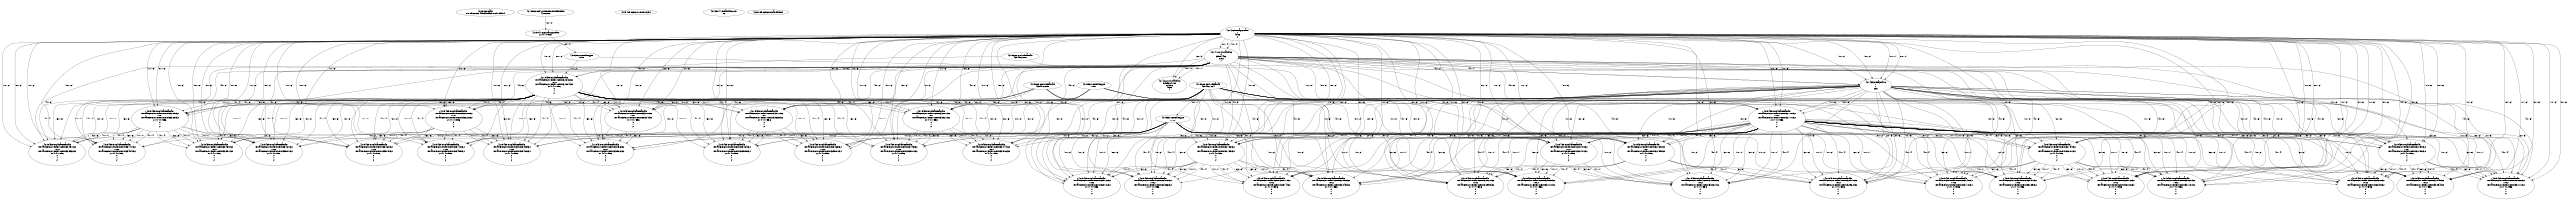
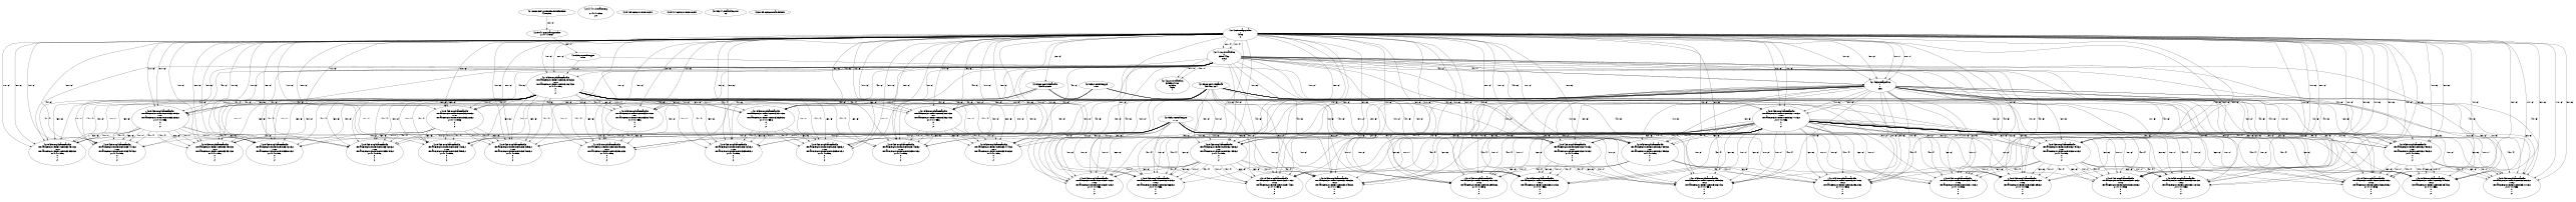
  digraph {
-   n1 [label="4213792.main\n0108f13e6524a9cabebf6be1eb7d9f1d"]
    n2 [label="4214265.HeapCreate\n1\n4096\n0"]
    n3 [label="4214116.VirtualAlloc\n0\n33554432\n8192\n1"]
    n4 [label="4214222.VirtualAlloc\n3255304192\n61536\n4096\n4"]
    n5 [label="4219439.DuplicateHandle\nretval_GetCurrentProcess_32846_32\n1000\nretval_GetCurrentProcess_32864_32\n2147417556\n0\n1\n2"]
    n6 [label="4219439.DuplicateHandle\nretval_GetCurrentProcess_33310_32\n1001\nretval_GetCurrentProcess_33324_32\n2147417556\n0\n1\n2"]
    n7 [label="4219439.DuplicateHandle\nretval_GetCurrentProcess_33456_32\n1002\nretval_GetCurrentProcess_33566_32\n2147417556\n0\n1\n2"]
    n8 [label="4219439.DuplicateHandle\nretval_GetCurrentProcess_33288_32\n1001\nretval_GetCurrentProcess_33322_32\n2147417556\n0\n1\n2"]
    n9 [label="4219439.DuplicateHandle\nretval_GetCurrentProcess_33460_32\n1002\nretval_GetCurrentProcess_33579_32\n2147417556\n0\n1\n2"]
    n10 [label="4219439.DuplicateHandle\nretval_GetCurrentProcess_33289_32\n1001\nretval_GetCurrentProcess_33323_32\n2147417556\n0\n1\n2"]
    n11 [label="4214333.HeapAlloc\n1\n1\n256"]
    n12 [label="4219439.DuplicateHandle\nretval_GetCurrentProcess_32770_32\n1000\nretval_GetCurrentProcess_32771_32\n2147417556\n0\n1\n2"]
    n13 [label="4219439.DuplicateHandle\nretval_GetCurrentProcess_32788_32\n1001\nretval_GetCurrentProcess_32793_32\n2147417556\n0\n1\n2"]
    n14 [label="4219439.DuplicateHandle\nretval_GetCurrentProcess_32916_32\n1002\nretval_GetCurrentProcess_32972_32\n2147417556\n0\n1\n2"]
    n15 [label="4219439.DuplicateHandle\nretval_GetCurrentProcess_32917_32\n1002\nretval_GetCurrentProcess_32974_32\n2147417556\n0\n1\n2"]
    n16 [label="4219439.DuplicateHandle\nretval_GetCurrentProcess_32790_32\n1001\nretval_GetCurrentProcess_32796_32\n2147417556\n0\n1\n2"]
    n17 [label="4219439.DuplicateHandle\nretval_GetCurrentProcess_32926_32\n1002\nretval_GetCurrentProcess_33011_32\n2147417556\n0\n1\n2"]
    n18 [label="4219439.DuplicateHandle\nretval_GetCurrentProcess_32913_32\n1002\nretval_GetCurrentProcess_32966_32\n2147417556\n0\n1\n2"]
    n19 [label="4219439.DuplicateHandle\nretval_GetCurrentProcess_32930_32\n1002\nretval_GetCurrentProcess_33029_32\n2147417556\n0\n1\n2"]
    n20 [label="4219439.DuplicateHandle\nretval_GetCurrentProcess_32936_32\n1002\nretval_GetCurrentProcess_33045_32\n2147417556\n0\n1\n2"]
    n21 [label="4219439.DuplicateHandle\nretval_GetCurrentProcess_32789_32\n1001\nretval_GetCurrentProcess_32795_32\n2147417556\n0\n1\n2"]
    n22 [label="4219439.DuplicateHandle\nretval_GetCurrentProcess_32919_32\n1002\nretval_GetCurrentProcess_32982_32\n2147417556\n0\n1\n2"]
    n23 [label="4219439.DuplicateHandle\nretval_GetCurrentProcess_32921_32\n1002\nretval_GetCurrentProcess_32993_32\n2147417556\n0\n1\n2"]
    n24 [label="4219439.DuplicateHandle\nretval_GetCurrentProcess_32945_32\n1002\nretval_GetCurrentProcess_33054_32\n2147417556\n0\n1\n2"]
    n25 [label="4219439.DuplicateHandle\nretval_GetCurrentProcess_32794_32\n1001\nretval_GetCurrentProcess_32801_32\n2147417556\n0\n1\n2"]
    n26 [label="4219439.DuplicateHandle\nretval_GetCurrentProcess_32976_32\n1002\nretval_GetCurrentProcess_33080_32\n2147417556\n0\n1\n2"]
    n27 [label="4219439.DuplicateHandle\nretval_GetCurrentProcess_32991_32\n1002\nretval_GetCurrentProcess_33089_32\n2147417556\n0\n1\n2"]
    n28 [label="4219439.DuplicateHandle\nretval_GetCurrentProcess_33060_32\n1002\nretval_GetCurrentProcess_33118_32\n2147417556\n0\n1\n2"]
    n29 [label="4219439.DuplicateHandle\nretval_GetCurrentProcess_32791_32\n1001\nretval_GetCurrentProcess_32797_32\n2147417556\n0\n1\n2"]
    n30 [label="4219439.DuplicateHandle\nretval_GetCurrentProcess_32955_32\n1002\nretval_GetCurrentProcess_33067_32\n2147417556\n0\n1\n2"]
    n31 [label="4219439.DuplicateHandle\nretval_GetCurrentProcess_32965_32\n1002\nretval_GetCurrentProcess_33072_32\n2147417556\n0\n1\n2"]
    n32 [label="4219439.DuplicateHandle\nretval_GetCurrentProcess_33040_32\n1002\nretval_GetCurrentProcess_33110_32\n2147417556\n0\n1\n2"]
    n33 [label="4219439.DuplicateHandle\nretval_GetCurrentProcess_33439_32\n1002\nretval_GetCurrentProcess_33486_32\n2147417556\n0\n1\n2"]
    n34 [label="4219439.DuplicateHandle\nretval_GetCurrentProcess_33442_32\n1002\nretval_GetCurrentProcess_33499_32\n2147417556\n0\n1\n2"]
    n35 [label="4219439.DuplicateHandle\nretval_GetCurrentProcess_33450_32\n1002\nretval_GetCurrentProcess_33531_32\n2147417556\n0\n1\n2"]
    n36 [label="4219439.DuplicateHandle\nretval_GetCurrentProcess_33451_32\n1002\nretval_GetCurrentProcess_33533_32\n2147417556\n0\n1\n2"]
    n37 [label="4219439.DuplicateHandle\nretval_GetCurrentProcess_33441_32\n1002\nretval_GetCurrentProcess_33494_32\n2147417556\n0\n1\n2"]
    n38 [label="4219439.DuplicateHandle\nretval_GetCurrentProcess_33287_32\n1001\nretval_GetCurrentProcess_33321_32\n2147417556\n0\n1\n2"]
    n39 [label="4219439.DuplicateHandle\nretval_GetCurrentProcess_33443_32\n1002\nretval_GetCurrentProcess_33501_32\n2147417556\n0\n1\n2"]
    n40 [label="4219439.DuplicateHandle\nretval_GetCurrentProcess_33461_32\n1002\nretval_GetCurrentProcess_33581_32\n2147417556\n0\n1\n2"]
    n41 [label="4219439.DuplicateHandle\nretval_GetCurrentProcess_33444_32\n1002\nretval_GetCurrentProcess_33516_32\n2147417556\n0\n1\n2"]
    n42 [label="4219439.DuplicateHandle\nretval_GetCurrentProcess_33311_32\n1001\nretval_GetCurrentProcess_33325_32\n2147417556\n0\n1\n2"]
    n43 [label="4219439.DuplicateHandle\nretval_GetCurrentProcess_33463_32\n1002\nretval_GetCurrentProcess_33587_32\n2147417556\n0\n1\n2"]
    n44 [label="4219439.DuplicateHandle\nretval_GetCurrentProcess_33464_32\n1002\nretval_GetCurrentProcess_33589_32\n2147417556\n0\n1\n2"]
    n45 [label="4218869.GetSystemTimeAsFileTime\n4288292"]
    n46 [label="4219047.GetStartupInfoA\n2147417564"]
    n47 [label="4219392.GetFileType\n1000"]
-   n49 [label="4219368.GetStdHandle\n4294967286"]
+   n48 [label="4214147.VirtualQuery\n\n2147417352\n28"]
    n50 [label="4219405.GetCurrentProcess\n"]
+   n51 [label="4219414.GetCurrentProcess\n"]
    n52 [label="4219368.GetStdHandle\n4294967285"]
    n53 [label="4219392.GetFileType\n1001"]
    n54 [label="4219368.GetStdHandle\n4294967224"]
    n55 [label="4219392.GetFileType\n1002"]
    n56 [label="4219524.SetHandleCount\n32"]
    n57 [label="4220059.GetCommandLineA\n"]
    n2 -> n3 [label="(1-->4)"]
    n2 -> n3 [label="(0-->4)"]
-   n2 -> n4 [label="(2-->3)"]
+   n2 -> n52 [label="(2-->3)"]
    n2 -> n5 [label="(1-->6)"]
    n2 -> n5 [label="(0-->6)"]
    n2 -> n6 [label="(1-->6)"]
    n2 -> n6 [label="(0-->6)"]
    n2 -> n7 [label="(1-->6)"]
    n2 -> n7 [label="(0-->6)"]
    n2 -> n8 [label="(1-->6)"]
    n2 -> n8 [label="(0-->6)"]
    n2 -> n9 [label="(1-->6)"]
    n2 -> n9 [label="(0-->6)"]
    n2 -> n10 [label="(1-->6)"]
    n2 -> n10 [label="(0-->6)"]
    n2 -> n11 [label="(1-->1)"]
    n2 -> n11 [label="(0-->1)"]
    n2 -> n11 [label="(1-->2)"]
    n2 -> n11 [label="(0-->2)"]
    n2 -> n12 [label="(1-->6)"]
    n2 -> n12 [label="(0-->6)"]
    n2 -> n13 [label="(1-->6)"]
    n2 -> n13 [label="(0-->6)"]
    n2 -> n14 [label="(1-->6)"]
    n2 -> n14 [label="(0-->6)"]
    n2 -> n15 [label="(1-->6)"]
    n2 -> n15 [label="(0-->6)"]
    n2 -> n16 [label="(1-->6)"]
    n2 -> n16 [label="(0-->6)"]
    n2 -> n17 [label="(1-->6)"]
    n2 -> n17 [label="(0-->6)"]
    n2 -> n18 [label="(1-->6)"]
    n2 -> n18 [label="(0-->6)"]
    n2 -> n19 [label="(1-->6)"]
    n2 -> n19 [label="(0-->6)"]
    n2 -> n20 [label="(1-->6)"]
    n2 -> n20 [label="(0-->6)"]
    n2 -> n21 [label="(1-->6)"]
    n2 -> n21 [label="(0-->6)"]
    n2 -> n22 [label="(1-->6)"]
    n2 -> n22 [label="(0-->6)"]
    n2 -> n23 [label="(1-->6)"]
    n2 -> n23 [label="(0-->6)"]
    n2 -> n24 [label="(1-->6)"]
    n2 -> n24 [label="(0-->6)"]
    n2 -> n25 [label="(1-->6)"]
    n2 -> n25 [label="(0-->6)"]
    n2 -> n26 [label="(1-->6)"]
    n2 -> n26 [label="(0-->6)"]
    n2 -> n27 [label="(1-->6)"]
    n2 -> n27 [label="(0-->6)"]
    n2 -> n28 [label="(1-->6)"]
    n2 -> n28 [label="(0-->6)"]
    n2 -> n29 [label="(1-->6)"]
    n2 -> n29 [label="(0-->6)"]
    n2 -> n30 [label="(1-->6)"]
    n2 -> n30 [label="(0-->6)"]
    n2 -> n31 [label="(1-->6)"]
    n2 -> n31 [label="(0-->6)"]
    n2 -> n32 [label="(1-->6)"]
    n2 -> n32 [label="(0-->6)"]
    n2 -> n33 [label="(1-->6)"]
    n2 -> n33 [label="(0-->6)"]
    n2 -> n34 [label="(1-->6)"]
    n2 -> n34 [label="(0-->6)"]
    n2 -> n35 [label="(1-->6)"]
    n2 -> n35 [label="(0-->6)"]
    n2 -> n36 [label="(1-->6)"]
    n2 -> n36 [label="(0-->6)"]
    n2 -> n37 [label="(1-->6)"]
    n2 -> n37 [label="(0-->6)"]
    n2 -> n38 [label="(1-->6)"]
    n2 -> n38 [label="(0-->6)"]
    n2 -> n39 [label="(1-->6)"]
    n2 -> n39 [label="(0-->6)"]
    n2 -> n40 [label="(1-->6)"]
    n2 -> n40 [label="(0-->6)"]
    n2 -> n41 [label="(1-->6)"]
    n2 -> n41 [label="(0-->6)"]
    n2 -> n42 [label="(1-->6)"]
    n2 -> n42 [label="(0-->6)"]
    n2 -> n43 [label="(1-->6)"]
    n2 -> n43 [label="(0-->6)"]
    n2 -> n44 [label="(1-->6)"]
    n2 -> n44 [label="(0-->6)"]
    n3 -> n4 [label="(0-->1)"]
    n3 -> n4 [label="(0-->0)"]
    n3 -> n5 [label="(4-->6)"]
    n3 -> n6 [label="(4-->6)"]
    n3 -> n7 [label="(4-->6)"]
    n3 -> n8 [label="(4-->6)"]
    n3 -> n9 [label="(4-->6)"]
    n3 -> n10 [label="(4-->6)"]
    n3 -> n11 [label="(4-->1)"]
    n3 -> n11 [label="(4-->2)"]
    n3 -> n12 [label="(4-->6)"]
    n3 -> n13 [label="(4-->6)"]
    n3 -> n14 [label="(4-->6)"]
    n3 -> n15 [label="(4-->6)"]
    n3 -> n16 [label="(4-->6)"]
    n3 -> n17 [label="(4-->6)"]
    n3 -> n18 [label="(4-->6)"]
    n3 -> n19 [label="(4-->6)"]
    n3 -> n20 [label="(4-->6)"]
    n3 -> n21 [label="(4-->6)"]
    n3 -> n22 [label="(4-->6)"]
    n3 -> n23 [label="(4-->6)"]
    n3 -> n24 [label="(4-->6)"]
    n3 -> n25 [label="(4-->6)"]
    n3 -> n26 [label="(4-->6)"]
    n3 -> n27 [label="(4-->6)"]
    n3 -> n28 [label="(4-->6)"]
    n3 -> n29 [label="(4-->6)"]
    n3 -> n30 [label="(4-->6)"]
    n3 -> n31 [label="(4-->6)"]
    n3 -> n32 [label="(4-->6)"]
    n3 -> n33 [label="(4-->6)"]
    n3 -> n34 [label="(4-->6)"]
    n3 -> n35 [label="(4-->6)"]
    n3 -> n36 [label="(4-->6)"]
    n3 -> n37 [label="(4-->6)"]
    n3 -> n38 [label="(4-->6)"]
    n3 -> n39 [label="(4-->6)"]
    n3 -> n40 [label="(4-->6)"]
    n3 -> n41 [label="(4-->6)"]
    n3 -> n42 [label="(4-->6)"]
    n3 -> n43 [label="(4-->6)"]
    n3 -> n44 [label="(4-->6)"]
    n5 -> n6 [label="(4-->4)"]
    n5 -> n6 [label="(6-->6)"]
    n5 -> n6 [label="(7-->7)"]
    n5 -> n7 [label="(4-->4)"]
    n5 -> n7 [label="(6-->6)"]
    n5 -> n7 [label="(7-->7)"]
    n5 -> n8 [label="(4-->4)"]
    n5 -> n8 [label="(6-->6)"]
    n5 -> n8 [label="(7-->7)"]
    n5 -> n9 [label="(4-->4)"]
    n5 -> n9 [label="(6-->6)"]
    n5 -> n9 [label="(7-->7)"]
    n5 -> n10 [label="(4-->4)"]
    n5 -> n10 [label="(6-->6)"]
    n5 -> n10 [label="(7-->7)"]
    n5 -> n33 [label="(4-->4)"]
    n5 -> n33 [label="(6-->6)"]
    n5 -> n33 [label="(7-->7)"]
    n5 -> n34 [label="(4-->4)"]
    n5 -> n34 [label="(6-->6)"]
    n5 -> n34 [label="(7-->7)"]
    n5 -> n35 [label="(4-->4)"]
    n5 -> n35 [label="(6-->6)"]
    n5 -> n35 [label="(7-->7)"]
    n5 -> n36 [label="(4-->4)"]
    n5 -> n36 [label="(6-->6)"]
    n5 -> n36 [label="(7-->7)"]
    n5 -> n37 [label="(4-->4)"]
    n5 -> n37 [label="(6-->6)"]
    n5 -> n37 [label="(7-->7)"]
    n5 -> n38 [label="(4-->4)"]
    n5 -> n38 [label="(6-->6)"]
    n5 -> n38 [label="(7-->7)"]
    n5 -> n39 [label="(4-->4)"]
    n5 -> n39 [label="(6-->6)"]
    n5 -> n39 [label="(7-->7)"]
    n5 -> n40 [label="(4-->4)"]
    n5 -> n40 [label="(6-->6)"]
    n5 -> n40 [label="(7-->7)"]
    n5 -> n41 [label="(4-->4)"]
    n5 -> n41 [label="(6-->6)"]
    n5 -> n41 [label="(7-->7)"]
    n5 -> n42 [label="(4-->4)"]
    n5 -> n42 [label="(6-->6)"]
    n5 -> n42 [label="(7-->7)"]
    n5 -> n43 [label="(4-->4)"]
    n5 -> n43 [label="(6-->6)"]
    n5 -> n43 [label="(7-->7)"]
    n5 -> n44 [label="(4-->4)"]
    n5 -> n44 [label="(6-->6)"]
    n5 -> n44 [label="(7-->7)"]
    n6 -> n7 [label="(4-->4)"]
    n6 -> n7 [label="(6-->6)"]
    n6 -> n7 [label="(7-->7)"]
    n8 -> n9 [label="(4-->4)"]
    n8 -> n9 [label="(6-->6)"]
    n8 -> n9 [label="(7-->7)"]
    n8 -> n33 [label="(4-->4)"]
    n8 -> n33 [label="(6-->6)"]
    n8 -> n33 [label="(7-->7)"]
    n8 -> n34 [label="(4-->4)"]
    n8 -> n34 [label="(6-->6)"]
    n8 -> n34 [label="(7-->7)"]
    n10 -> n35 [label="(4-->4)"]
    n10 -> n35 [label="(6-->6)"]
    n10 -> n35 [label="(7-->7)"]
    n10 -> n36 [label="(4-->4)"]
    n10 -> n36 [label="(6-->6)"]
    n10 -> n36 [label="(7-->7)"]
    n10 -> n37 [label="(4-->4)"]
    n10 -> n37 [label="(6-->6)"]
    n10 -> n37 [label="(7-->7)"]
    n10 -> n40 [label="(4-->4)"]
    n10 -> n40 [label="(6-->6)"]
    n10 -> n40 [label="(7-->7)"]
    n11 -> n12 [label="(1-->6)"]
    n11 -> n12 [label="(2-->6)"]
    n11 -> n13 [label="(1-->6)"]
    n11 -> n13 [label="(2-->6)"]
    n11 -> n14 [label="(1-->6)"]
    n11 -> n14 [label="(2-->6)"]
    n11 -> n15 [label="(1-->6)"]
    n11 -> n15 [label="(2-->6)"]
    n11 -> n16 [label="(1-->6)"]
    n11 -> n16 [label="(2-->6)"]
    n11 -> n17 [label="(1-->6)"]
    n11 -> n17 [label="(2-->6)"]
    n11 -> n18 [label="(1-->6)"]
    n11 -> n18 [label="(2-->6)"]
    n11 -> n19 [label="(1-->6)"]
    n11 -> n19 [label="(2-->6)"]
    n11 -> n20 [label="(1-->6)"]
    n11 -> n20 [label="(2-->6)"]
    n11 -> n21 [label="(1-->6)"]
    n11 -> n21 [label="(2-->6)"]
    n11 -> n22 [label="(1-->6)"]
    n11 -> n22 [label="(2-->6)"]
    n11 -> n23 [label="(1-->6)"]
    n11 -> n23 [label="(2-->6)"]
    n11 -> n24 [label="(1-->6)"]
    n11 -> n24 [label="(2-->6)"]
    n11 -> n25 [label="(1-->6)"]
    n11 -> n25 [label="(2-->6)"]
    n11 -> n26 [label="(1-->6)"]
    n11 -> n26 [label="(2-->6)"]
    n11 -> n27 [label="(1-->6)"]
    n11 -> n27 [label="(2-->6)"]
    n11 -> n28 [label="(1-->6)"]
    n11 -> n28 [label="(2-->6)"]
    n11 -> n29 [label="(1-->6)"]
    n11 -> n29 [label="(2-->6)"]
    n11 -> n30 [label="(1-->6)"]
    n11 -> n30 [label="(2-->6)"]
    n11 -> n31 [label="(1-->6)"]
    n11 -> n31 [label="(2-->6)"]
    n11 -> n32 [label="(1-->6)"]
    n11 -> n32 [label="(2-->6)"]
    n12 -> n13 [label="(4-->4)"]
    n12 -> n13 [label="(6-->6)"]
    n12 -> n13 [label="(7-->7)"]
    n12 -> n14 [label="(4-->4)"]
    n12 -> n14 [label="(6-->6)"]
    n12 -> n14 [label="(7-->7)"]
    n12 -> n15 [label="(4-->4)"]
    n12 -> n15 [label="(6-->6)"]
    n12 -> n15 [label="(7-->7)"]
    n12 -> n16 [label="(4-->4)"]
    n12 -> n16 [label="(6-->6)"]
    n12 -> n16 [label="(7-->7)"]
    n12 -> n17 [label="(4-->4)"]
    n12 -> n17 [label="(6-->6)"]
    n12 -> n17 [label="(7-->7)"]
    n12 -> n18 [label="(4-->4)"]
    n12 -> n18 [label="(6-->6)"]
    n12 -> n18 [label="(7-->7)"]
    n12 -> n19 [label="(4-->4)"]
    n12 -> n19 [label="(6-->6)"]
    n12 -> n19 [label="(7-->7)"]
    n12 -> n20 [label="(4-->4)"]
    n12 -> n20 [label="(6-->6)"]
    n12 -> n20 [label="(7-->7)"]
    n12 -> n21 [label="(4-->4)"]
    n12 -> n21 [label="(6-->6)"]
    n12 -> n21 [label="(7-->7)"]
    n12 -> n22 [label="(4-->4)"]
    n12 -> n22 [label="(6-->6)"]
    n12 -> n22 [label="(7-->7)"]
    n12 -> n23 [label="(4-->4)"]
    n12 -> n23 [label="(6-->6)"]
    n12 -> n23 [label="(7-->7)"]
    n12 -> n24 [label="(4-->4)"]
    n12 -> n24 [label="(6-->6)"]
    n12 -> n24 [label="(7-->7)"]
    n12 -> n25 [label="(4-->4)"]
    n12 -> n25 [label="(6-->6)"]
    n12 -> n25 [label="(7-->7)"]
    n12 -> n26 [label="(4-->4)"]
    n12 -> n26 [label="(6-->6)"]
    n12 -> n26 [label="(7-->7)"]
    n12 -> n27 [label="(4-->4)"]
    n12 -> n27 [label="(6-->6)"]
    n12 -> n27 [label="(7-->7)"]
    n12 -> n28 [label="(4-->4)"]
    n12 -> n28 [label="(6-->6)"]
    n12 -> n28 [label="(7-->7)"]
    n12 -> n29 [label="(4-->4)"]
    n12 -> n29 [label="(6-->6)"]
    n12 -> n29 [label="(7-->7)"]
    n12 -> n30 [label="(4-->4)"]
    n12 -> n30 [label="(6-->6)"]
    n12 -> n30 [label="(7-->7)"]
    n12 -> n31 [label="(4-->4)"]
    n12 -> n31 [label="(6-->6)"]
    n12 -> n31 [label="(7-->7)"]
    n12 -> n32 [label="(4-->4)"]
    n12 -> n32 [label="(6-->6)"]
    n12 -> n32 [label="(7-->7)"]
    n13 -> n14 [label="(4-->4)"]
    n13 -> n14 [label="(6-->6)"]
    n13 -> n14 [label="(7-->7)"]
    n13 -> n15 [label="(4-->4)"]
    n13 -> n15 [label="(6-->6)"]
    n13 -> n15 [label="(7-->7)"]
    n13 -> n18 [label="(4-->4)"]
    n13 -> n18 [label="(6-->6)"]
    n13 -> n18 [label="(7-->7)"]
    n13 -> n20 [label="(4-->4)"]
    n13 -> n20 [label="(6-->6)"]
    n13 -> n20 [label="(7-->7)"]
    n16 -> n17 [label="(4-->4)"]
    n16 -> n17 [label="(6-->6)"]
    n16 -> n17 [label="(7-->7)"]
    n16 -> n19 [label="(4-->4)"]
    n16 -> n19 [label="(6-->6)"]
    n16 -> n19 [label="(7-->7)"]
    n16 -> n24 [label="(4-->4)"]
    n16 -> n24 [label="(6-->6)"]
    n16 -> n24 [label="(7-->7)"]
    n21 -> n22 [label="(4-->4)"]
    n21 -> n22 [label="(6-->6)"]
    n21 -> n22 [label="(7-->7)"]
    n21 -> n23 [label="(4-->4)"]
    n21 -> n23 [label="(6-->6)"]
    n21 -> n23 [label="(7-->7)"]
    n25 -> n26 [label="(4-->4)"]
    n25 -> n26 [label="(6-->6)"]
    n25 -> n26 [label="(7-->7)"]
    n25 -> n27 [label="(4-->4)"]
    n25 -> n27 [label="(6-->6)"]
    n25 -> n27 [label="(7-->7)"]
    n25 -> n28 [label="(4-->4)"]
    n25 -> n28 [label="(6-->6)"]
    n25 -> n28 [label="(7-->7)"]
    n25 -> n32 [label="(4-->4)"]
    n25 -> n32 [label="(6-->6)"]
    n25 -> n32 [label="(7-->7)"]
    n29 -> n30 [label="(4-->4)"]
    n29 -> n30 [label="(6-->6)"]
    n29 -> n30 [label="(7-->7)"]
    n29 -> n31 [label="(4-->4)"]
    n29 -> n31 [label="(6-->6)"]
    n29 -> n31 [label="(7-->7)"]
    n38 -> n39 [label="(4-->4)"]
    n38 -> n39 [label="(6-->6)"]
    n38 -> n39 [label="(7-->7)"]
    n38 -> n41 [label="(4-->4)"]
    n38 -> n41 [label="(6-->6)"]
    n38 -> n41 [label="(7-->7)"]
    n42 -> n43 [label="(4-->4)"]
    n42 -> n43 [label="(6-->6)"]
    n42 -> n43 [label="(7-->7)"]
    n42 -> n44 [label="(4-->4)"]
    n42 -> n44 [label="(6-->6)"]
    n42 -> n44 [label="(7-->7)"]
    n45 -> n46 [label="(0-->0)"]
    n46 -> n47 [label="(0-->1)"]
    n47 -> n5 [label="(1-->2)"]
    n47 -> n12 [label="(1-->2)"]
-   n49 -> n5 [label="(0-->2)"]
-   n49 -> n12 [label="(0-->2)"]
    n52 -> n6 [label="(0-->2)"]
    n52 -> n8 [label="(0-->2)"]
    n52 -> n10 [label="(0-->2)"]
    n52 -> n13 [label="(0-->2)"]
    n52 -> n16 [label="(0-->2)"]
    n52 -> n21 [label="(0-->2)"]
    n52 -> n25 [label="(0-->2)"]
    n52 -> n29 [label="(0-->2)"]
    n52 -> n38 [label="(0-->2)"]
    n52 -> n42 [label="(0-->2)"]
    n53 -> n6 [label="(1-->2)"]
    n53 -> n8 [label="(1-->2)"]
    n53 -> n10 [label="(1-->2)"]
    n53 -> n13 [label="(1-->2)"]
    n53 -> n16 [label="(1-->2)"]
    n53 -> n21 [label="(1-->2)"]
    n53 -> n25 [label="(1-->2)"]
    n53 -> n29 [label="(1-->2)"]
    n53 -> n38 [label="(1-->2)"]
    n53 -> n42 [label="(1-->2)"]
    n54 -> n7 [label="(0-->2)"]
    n54 -> n9 [label="(0-->2)"]
    n54 -> n14 [label="(0-->2)"]
    n54 -> n15 [label="(0-->2)"]
    n54 -> n17 [label="(0-->2)"]
    n54 -> n18 [label="(0-->2)"]
    n54 -> n19 [label="(0-->2)"]
    n54 -> n20 [label="(0-->2)"]
    n54 -> n22 [label="(0-->2)"]
    n54 -> n23 [label="(0-->2)"]
    n54 -> n24 [label="(0-->2)"]
    n54 -> n26 [label="(0-->2)"]
    n54 -> n27 [label="(0-->2)"]
    n54 -> n28 [label="(0-->2)"]
    n54 -> n30 [label="(0-->2)"]
    n54 -> n31 [label="(0-->2)"]
    n54 -> n32 [label="(0-->2)"]
    n54 -> n33 [label="(0-->2)"]
    n54 -> n34 [label="(0-->2)"]
    n54 -> n35 [label="(0-->2)"]
    n54 -> n36 [label="(0-->2)"]
    n54 -> n37 [label="(0-->2)"]
    n54 -> n39 [label="(0-->2)"]
    n54 -> n40 [label="(0-->2)"]
    n54 -> n41 [label="(0-->2)"]
    n54 -> n43 [label="(0-->2)"]
    n54 -> n44 [label="(0-->2)"]
-   n54 -> n55 [label="(0-->1)"]
    n55 -> n7 [label="(1-->2)"]
    n55 -> n9 [label="(1-->2)"]
    n55 -> n14 [label="(1-->2)"]
    n55 -> n15 [label="(1-->2)"]
    n55 -> n17 [label="(1-->2)"]
    n55 -> n18 [label="(1-->2)"]
    n55 -> n19 [label="(1-->2)"]
    n55 -> n20 [label="(1-->2)"]
    n55 -> n22 [label="(1-->2)"]
    n55 -> n23 [label="(1-->2)"]
    n55 -> n24 [label="(1-->2)"]
    n55 -> n26 [label="(1-->2)"]
    n55 -> n27 [label="(1-->2)"]
    n55 -> n28 [label="(1-->2)"]
    n55 -> n30 [label="(1-->2)"]
    n55 -> n31 [label="(1-->2)"]
    n55 -> n32 [label="(1-->2)"]
    n55 -> n33 [label="(1-->2)"]
    n55 -> n34 [label="(1-->2)"]
    n55 -> n35 [label="(1-->2)"]
    n55 -> n36 [label="(1-->2)"]
    n55 -> n37 [label="(1-->2)"]
    n55 -> n39 [label="(1-->2)"]
    n55 -> n40 [label="(1-->2)"]
    n55 -> n41 [label="(1-->2)"]
    n55 -> n43 [label="(1-->2)"]
    n55 -> n44 [label="(1-->2)"]
  }
